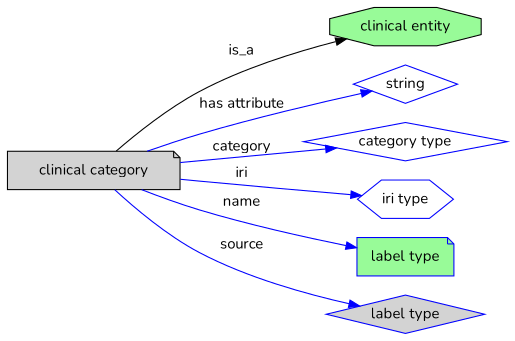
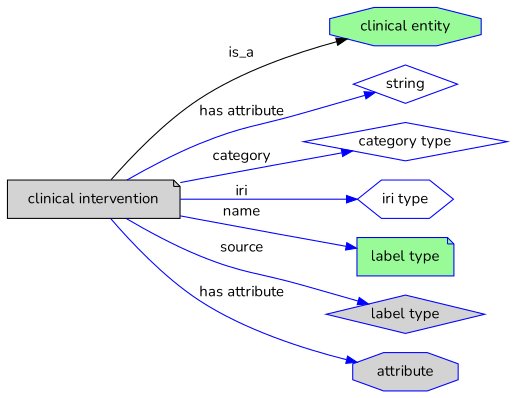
  digraph {
    fontname=Nunito
    rankdir=LR
    node [fillcolor=lightgrey fontname=Nunito shape=diamond style=filled color=blue]
    edge [fontname=Nunito color=blue style=solid]
-   n1 [height=0.5 label="clinical category" shape=note width=2.2567 color=""]
-   "clinical entity" [fillcolor=palegreen height=0.5 shape=octagon width=1.6429 color=""]
+   n1 [height=0.5 label="clinical intervention" shape=note width=2.2567 color=""]
+   "clinical entity" [fillcolor=palegreen height=0.5 shape=octagon width=1.6429]
    n3 [fillcolor=white height=0.5 label=string width=0.84854]
    n4 [fillcolor=white height=0.5 label="category type" width=1.6249]
    n5 [fillcolor=white height=0.5 label="iri type" shape=hexagon width=1.011]
    n6 [fillcolor=palegreen height=0.5 label="label type" shape=note width=1.2638]
    n7 [height=0.5 label="label type" width=1.2638]
+   n8 [height=0.5 label=attribute shape=octagon width=1.1193]
    n1 -> "clinical entity" [label=is_a color="" style=""]
    n1 -> n3 [label="has attribute"]
    n1 -> n4 [label=category]
    n1 -> n5 [label=iri]
    n1 -> n6 [label=name]
    n1 -> n7 [label=source]
+   n1 -> n8 [label="has attribute"]
  }
